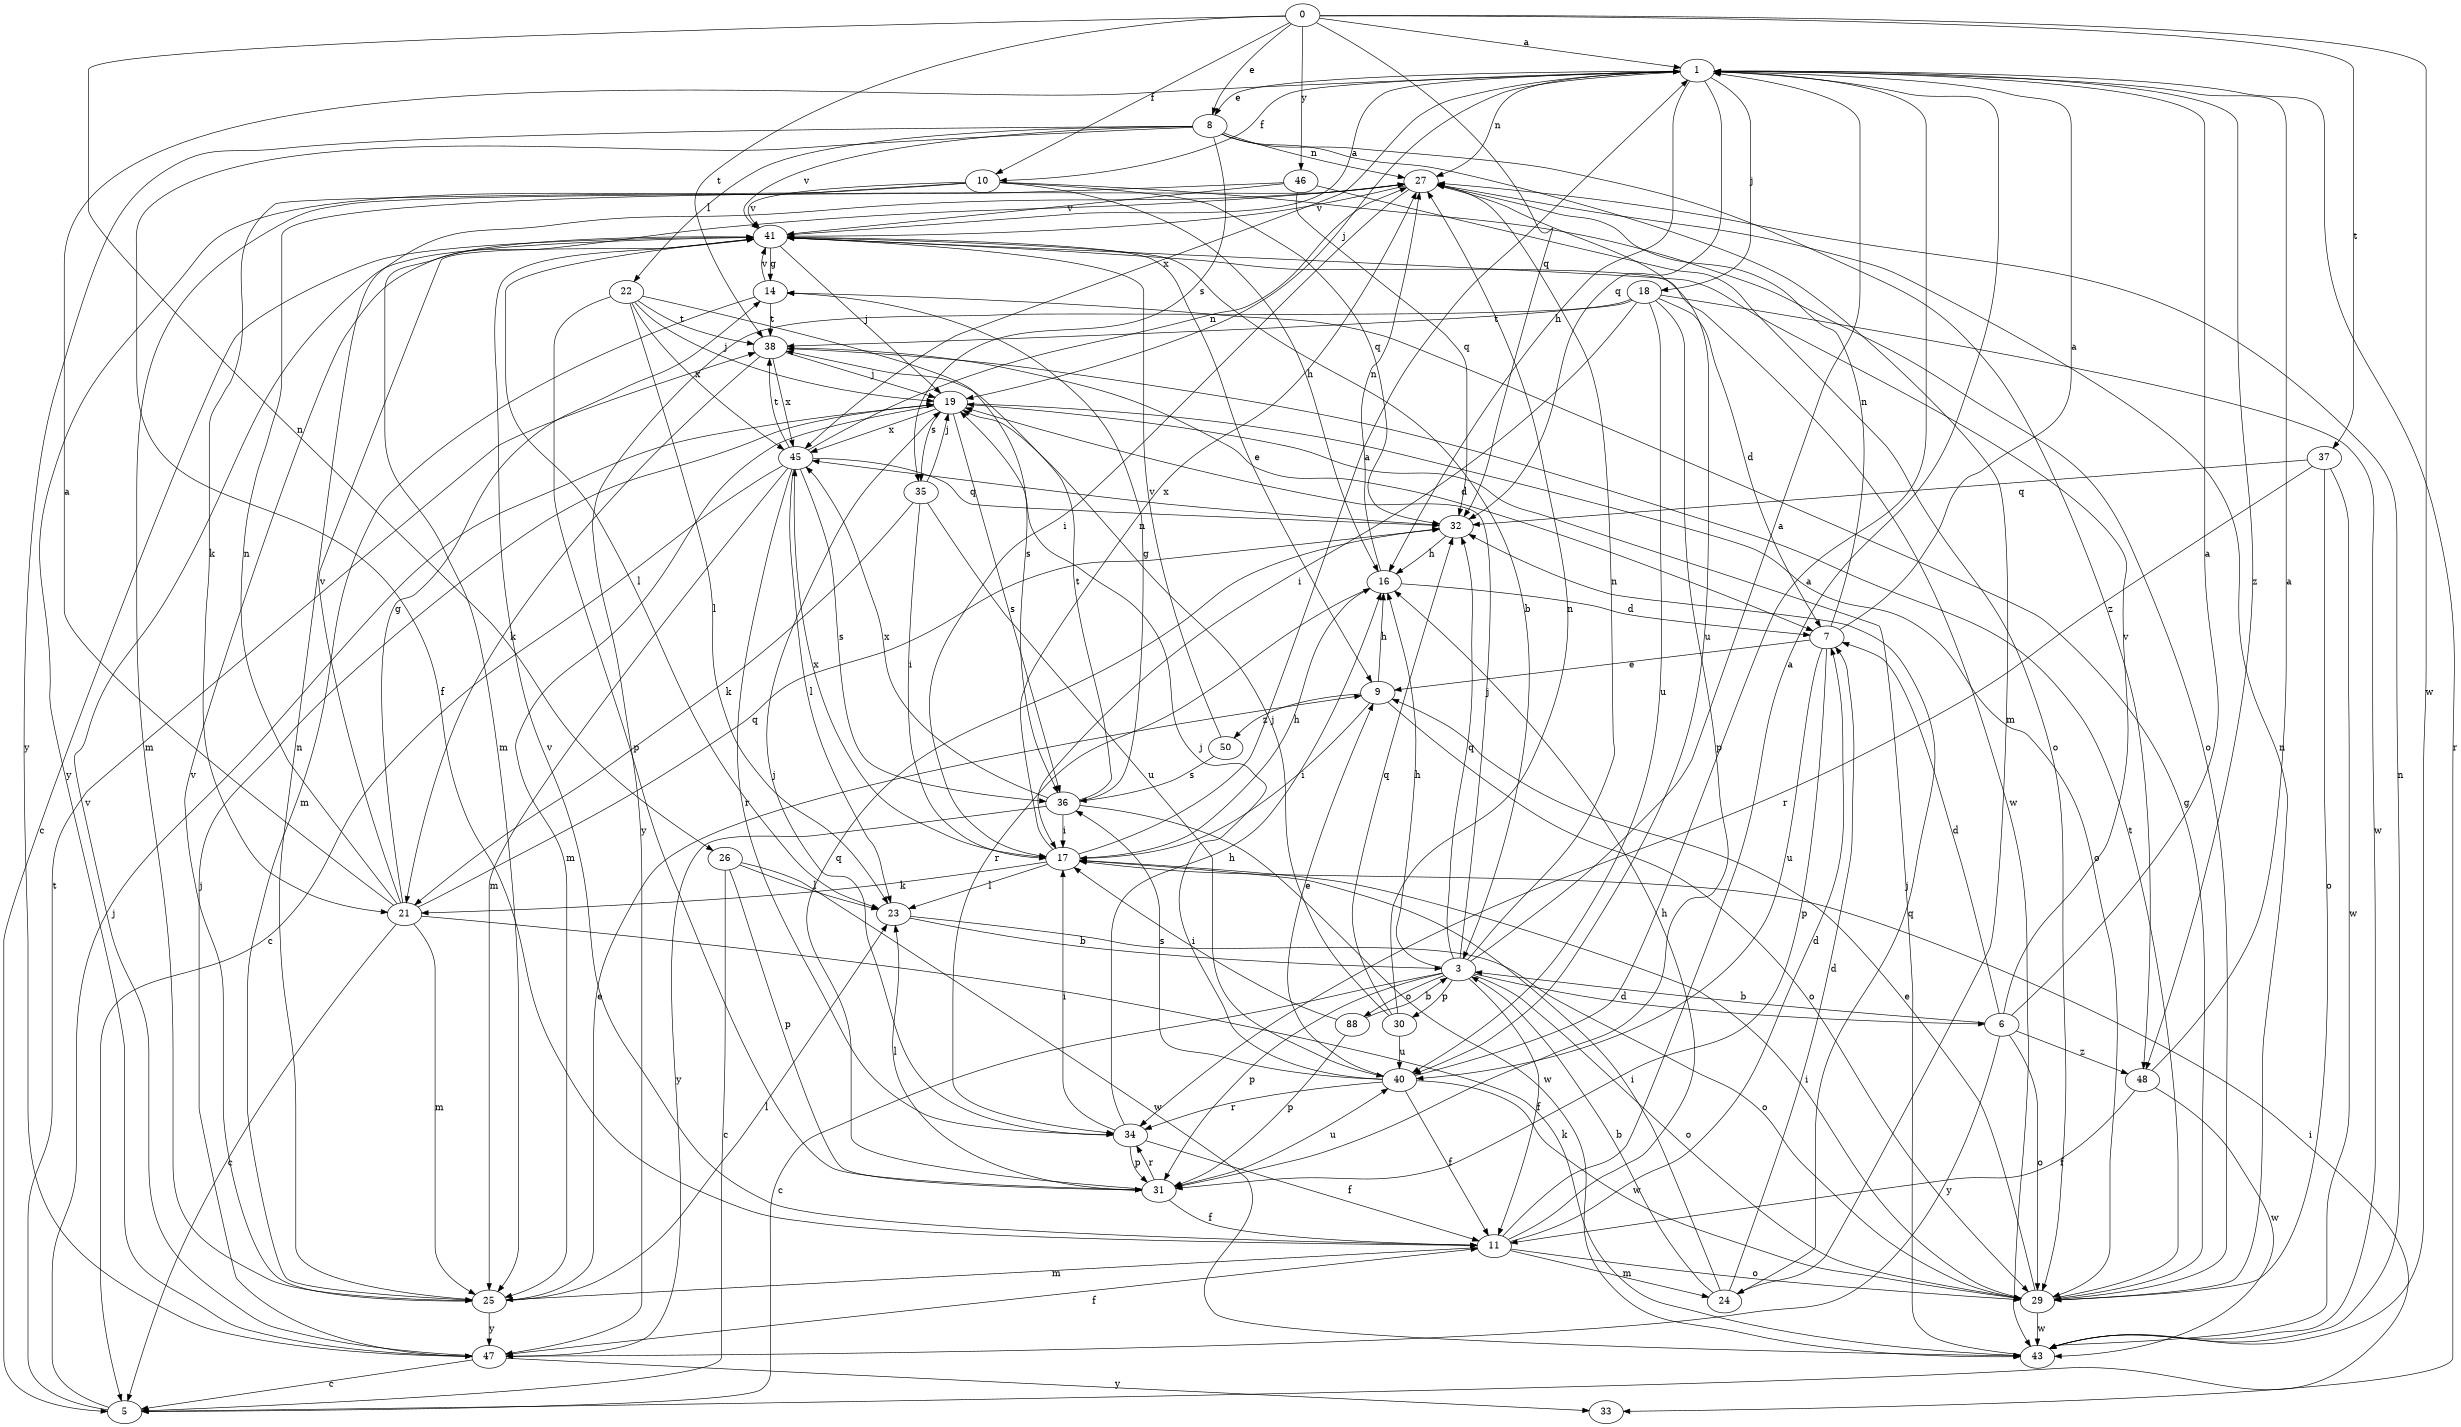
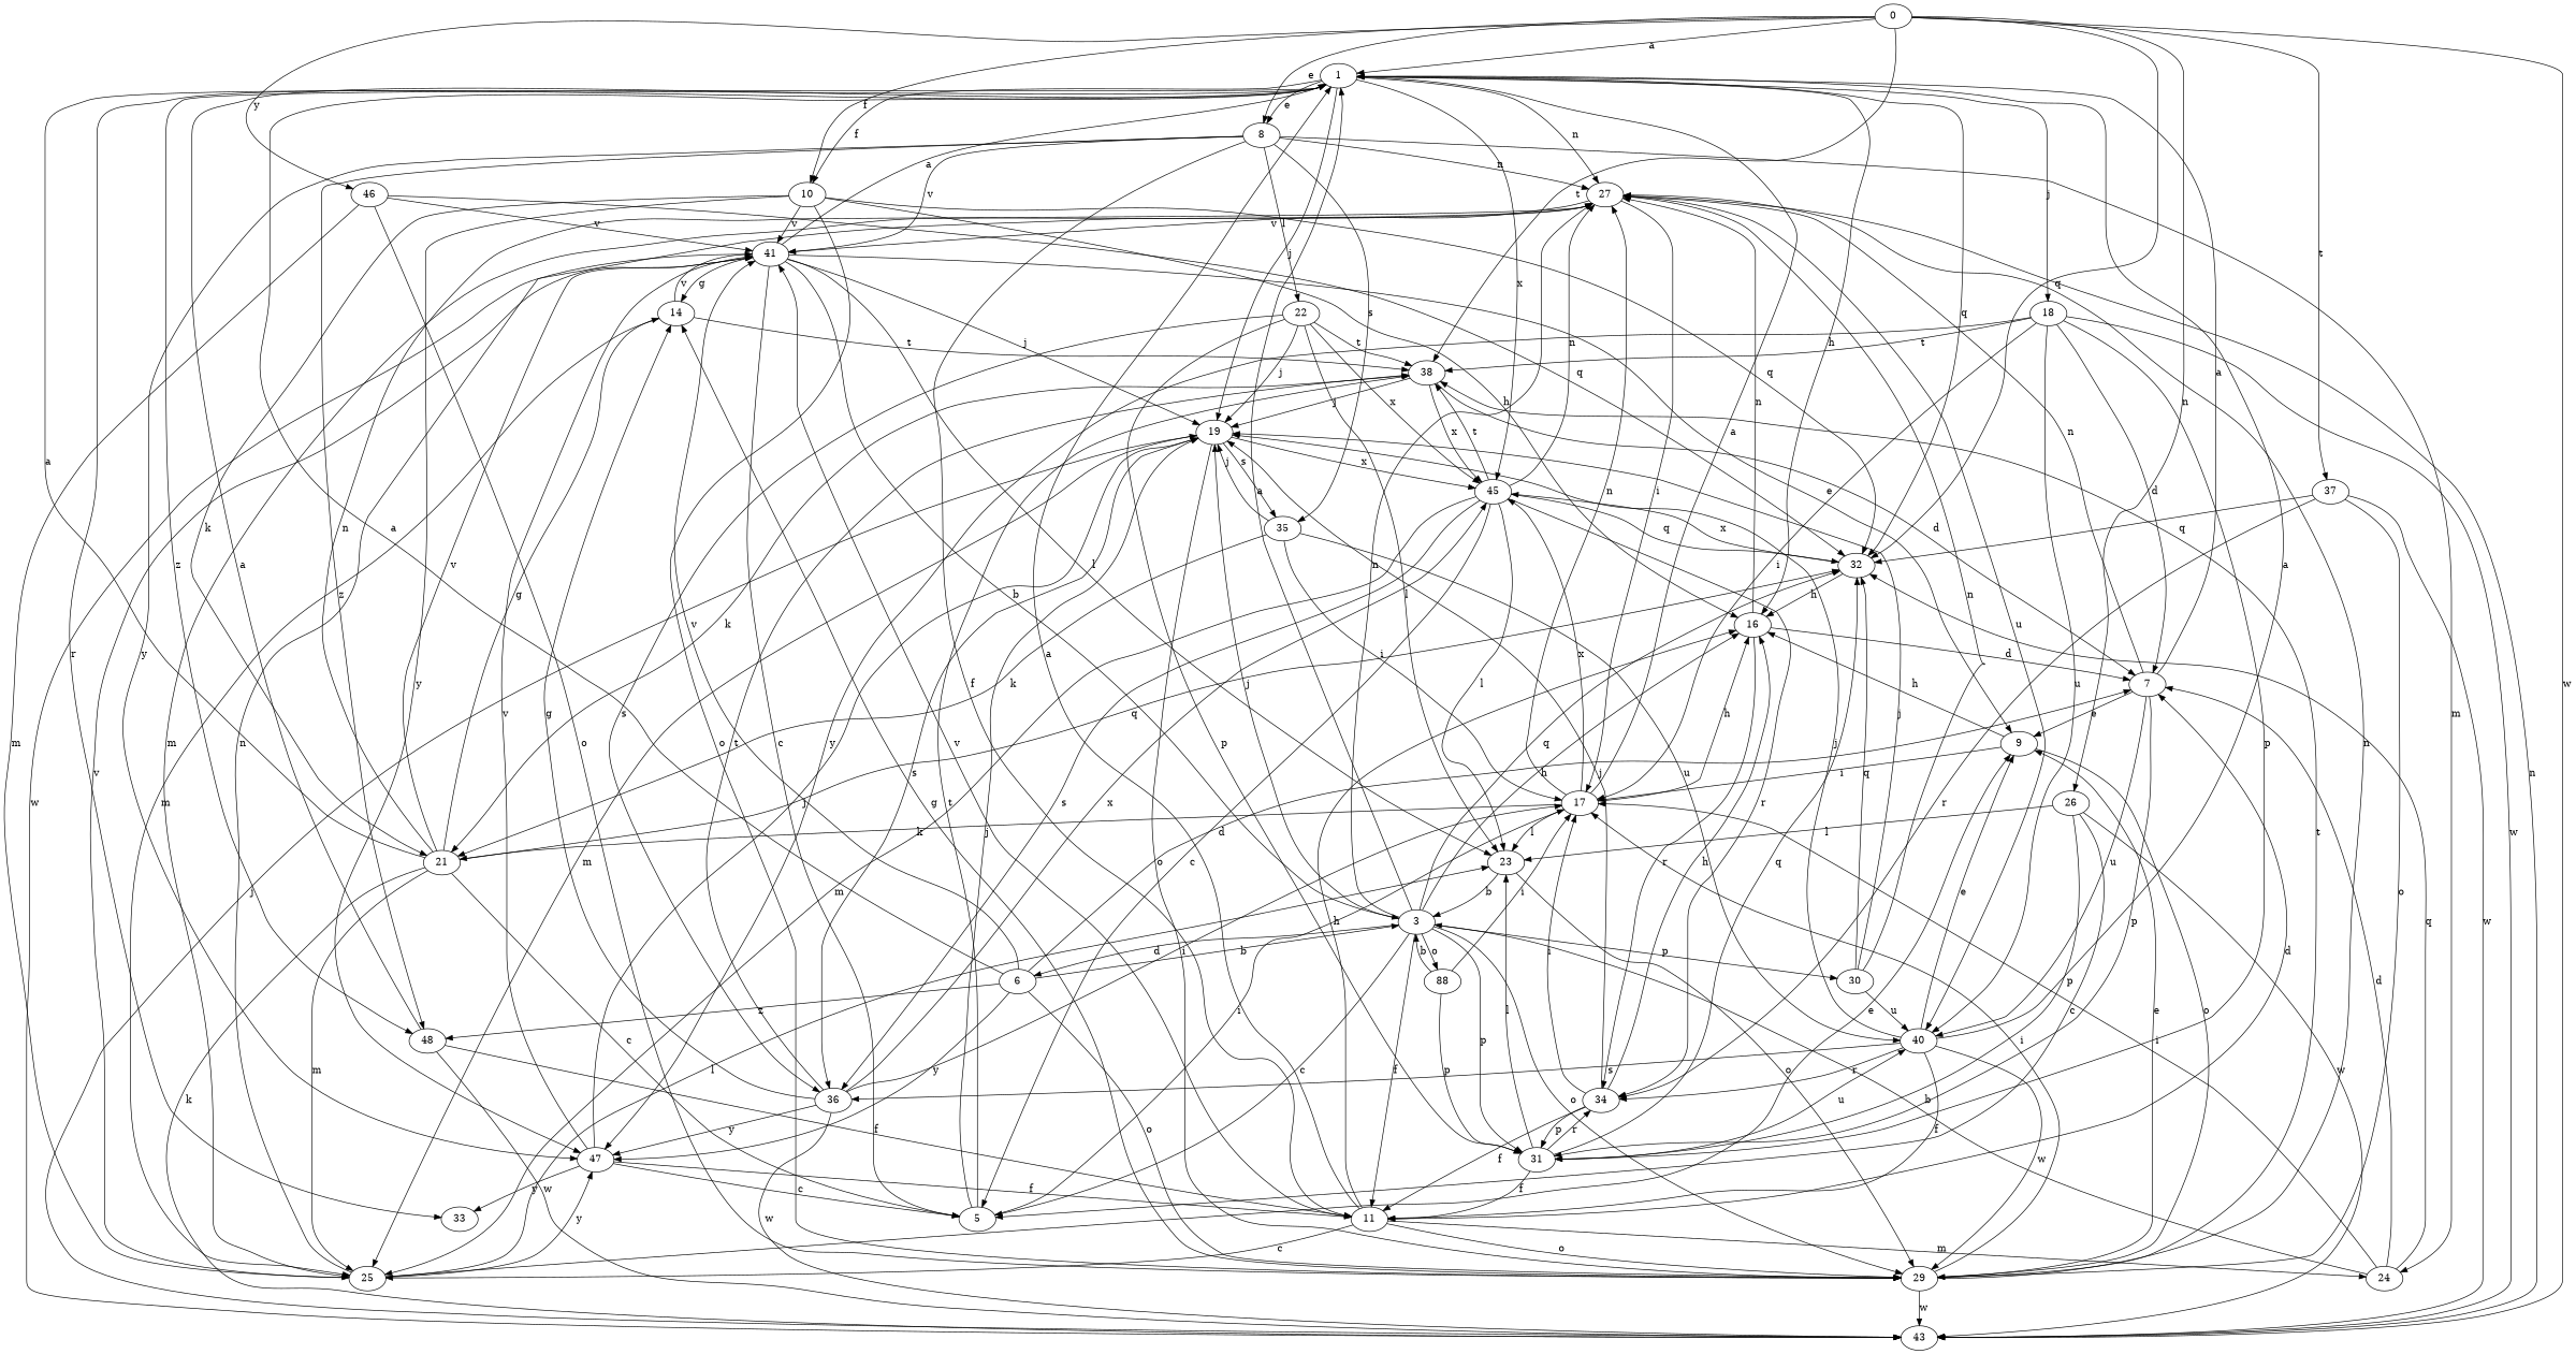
  strict digraph {
    0
    1
    8
    10
    26
    32
    37
    38
    43
    46
    16
    18
    19
    27
    33
    45
    48
    11
    41
    47
    22
    24
    35
    29
    21
    5
    31
    23
    34
    7
    25
    17
    40
    36
    3
    6
    n37 [label=88]
    30
    9
    14
-   50
    0 -> 1 [label=a]
    0 -> 8 [label=e]
    0 -> 10 [label=f]
    0 -> 26 [label=n]
    0 -> 32 [label=q]
    0 -> 37 [label=t]
    0 -> 38 [label=t]
    0 -> 43 [label=w]
    0 -> 46 [label=y]
    1 -> 8 [label=e]
    1 -> 10 [label=f]
    1 -> 32 [label=q]
    1 -> 16 [label=h]
    1 -> 18 [label=j]
    1 -> 19 [label=j]
    1 -> 27 [label=n]
    1 -> 33 [label=r]
    1 -> 45 [label=x]
    1 -> 48 [label=z]
    8 -> 27 [label=n]
    8 -> 48 [label=z]
    8 -> 11 [label=f]
    8 -> 41 [label=v]
    8 -> 47 [label=y]
    8 -> 22 [label=l]
    8 -> 24 [label=m]
    8 -> 35 [label=s]
    10 -> 32 [label=q]
    10 -> 16 [label=h]
    10 -> 41 [label=v]
    10 -> 47 [label=y]
    10 -> 29 [label=o]
    10 -> 21 [label=k]
    26 -> 43 [label=w]
    26 -> 5 [label=c]
    26 -> 31 [label=p]
    26 -> 23 [label=l]
    32 -> 16 [label=h]
    32 -> 45 [label=x]
    37 -> 32 [label=q]
    37 -> 43 [label=w]
    37 -> 29 [label=o]
    37 -> 34 [label=r]
    38 -> 19 [label=j]
    38 -> 45 [label=x]
    38 -> 21 [label=k]
    38 -> 7 [label=d]
    43 -> 19 [label=j]
    43 -> 27 [label=n]
    46 -> 32 [label=q]
    46 -> 41 [label=v]
    46 -> 29 [label=o]
    46 -> 25 [label=m]
    16 -> 27 [label=n]
    16 -> 34 [label=r]
    16 -> 7 [label=d]
    18 -> 38 [label=t]
    18 -> 43 [label=w]
    18 -> 47 [label=y]
    18 -> 31 [label=p]
    18 -> 7 [label=d]
    18 -> 17 [label=i]
    18 -> 40 [label=u]
    19 -> 45 [label=x]
    19 -> 35 [label=s]
    19 -> 29 [label=o]
    19 -> 25 [label=m]
    19 -> 36 [label=s]
    27 -> 41 [label=v]
    27 -> 25 [label=m]
    27 -> 17 [label=i]
    27 -> 40 [label=u]
    45 -> 32 [label=q]
    45 -> 38 [label=t]
    45 -> 27 [label=n]
    45 -> 5 [label=c]
    45 -> 23 [label=l]
    45 -> 34 [label=r]
    45 -> 25 [label=m]
    45 -> 36 [label=s]
    48 -> 1 [label=a]
    48 -> 43 [label=w]
    48 -> 11 [label=f]
    11 -> 1 [label=a]
    11 -> 16 [label=h]
    11 -> 41 [label=v]
    11 -> 24 [label=m]
    11 -> 29 [label=o]
    11 -> 7 [label=d]
-   11 -> 25 [label=m]
+   11 -> 25 [label=c]
    41 -> 1 [label=a]
    41 -> 43 [label=w]
    41 -> 19 [label=j]
    41 -> 5 [label=c]
    41 -> 23 [label=l]
    41 -> 3 [label=b]
    41 -> 9 [label=e]
    41 -> 14 [label=g]
    47 -> 19 [label=j]
    47 -> 33 [label=y]
    47 -> 11 [label=f]
    47 -> 41 [label=v]
    47 -> 5 [label=c]
    22 -> 38 [label=t]
    22 -> 19 [label=j]
    22 -> 45 [label=x]
    22 -> 31 [label=p]
    22 -> 23 [label=l]
    22 -> 36 [label=s]
    24 -> 32 [label=q]
    24 -> 7 [label=d]
    24 -> 17 [label=i]
    24 -> 3 [label=b]
    35 -> 19 [label=j]
    35 -> 21 [label=k]
    35 -> 17 [label=i]
    35 -> 40 [label=u]
    29 -> 38 [label=t]
    29 -> 43 [label=w]
    29 -> 27 [label=n]
    29 -> 17 [label=i]
    29 -> 9 [label=e]
    29 -> 14 [label=g]
    21 -> 1 [label=a]
    21 -> 32 [label=q]
    21 -> 43 [label=k]
    21 -> 27 [label=n]
    21 -> 41 [label=v]
    21 -> 5 [label=c]
    21 -> 25 [label=m]
    21 -> 14 [label=g]
    5 -> 38 [label=t]
    5 -> 19 [label=j]
    5 -> 17 [label=i]
    31 -> 32 [label=q]
    31 -> 11 [label=f]
    31 -> 23 [label=l]
    31 -> 34 [label=r]
    31 -> 40 [label=u]
    23 -> 29 [label=o]
    23 -> 3 [label=b]
    34 -> 16 [label=h]
    34 -> 19 [label=j]
    34 -> 11 [label=f]
    34 -> 31 [label=p]
    34 -> 17 [label=i]
    7 -> 1 [label=a]
    7 -> 27 [label=n]
    7 -> 31 [label=p]
    7 -> 40 [label=u]
    7 -> 9 [label=e]
    25 -> 27 [label=n]
    25 -> 41 [label=v]
    25 -> 47 [label=y]
    25 -> 23 [label=l]
    25 -> 9 [label=e]
    17 -> 1 [label=a]
    17 -> 16 [label=h]
    17 -> 27 [label=n]
    17 -> 45 [label=x]
    17 -> 21 [label=k]
    17 -> 23 [label=l]
    40 -> 1 [label=a]
    40 -> 19 [label=j]
    40 -> 11 [label=f]
    40 -> 29 [label=w]
    40 -> 34 [label=r]
    40 -> 36 [label=s]
    40 -> 9 [label=e]
    36 -> 38 [label=t]
    36 -> 43 [label=w]
    36 -> 45 [label=x]
    36 -> 47 [label=y]
    36 -> 17 [label=i]
    36 -> 14 [label=g]
    3 -> 1 [label=a]
    3 -> 32 [label=q]
    3 -> 16 [label=h]
    3 -> 19 [label=j]
    3 -> 27 [label=n]
    3 -> 11 [label=f]
    3 -> 29 [label=o]
    3 -> 5 [label=c]
    3 -> 31 [label=p]
    3 -> 6 [label=d]
    3 -> n37 [label=o]
    3 -> 30 [label=p]
    6 -> 1 [label=a]
    6 -> 48 [label=z]
    6 -> 41 [label=v]
    6 -> 47 [label=y]
    6 -> 29 [label=o]
    6 -> 7 [label=d]
    6 -> 3 [label=b]
    n37 -> 31 [label=p]
    n37 -> 17 [label=i]
    n37 -> 3 [label=b]
    30 -> 32 [label=q]
    30 -> 19 [label=j]
    30 -> 27 [label=n]
    30 -> 40 [label=u]
    9 -> 16 [label=h]
    9 -> 29 [label=o]
    9 -> 17 [label=i]
-   9 -> 50 [label=z]
    14 -> 38 [label=t]
    14 -> 41 [label=v]
    14 -> 25 [label=m]
-   50 -> 41 [label=v]
-   50 -> 36 [label=s]
  }
